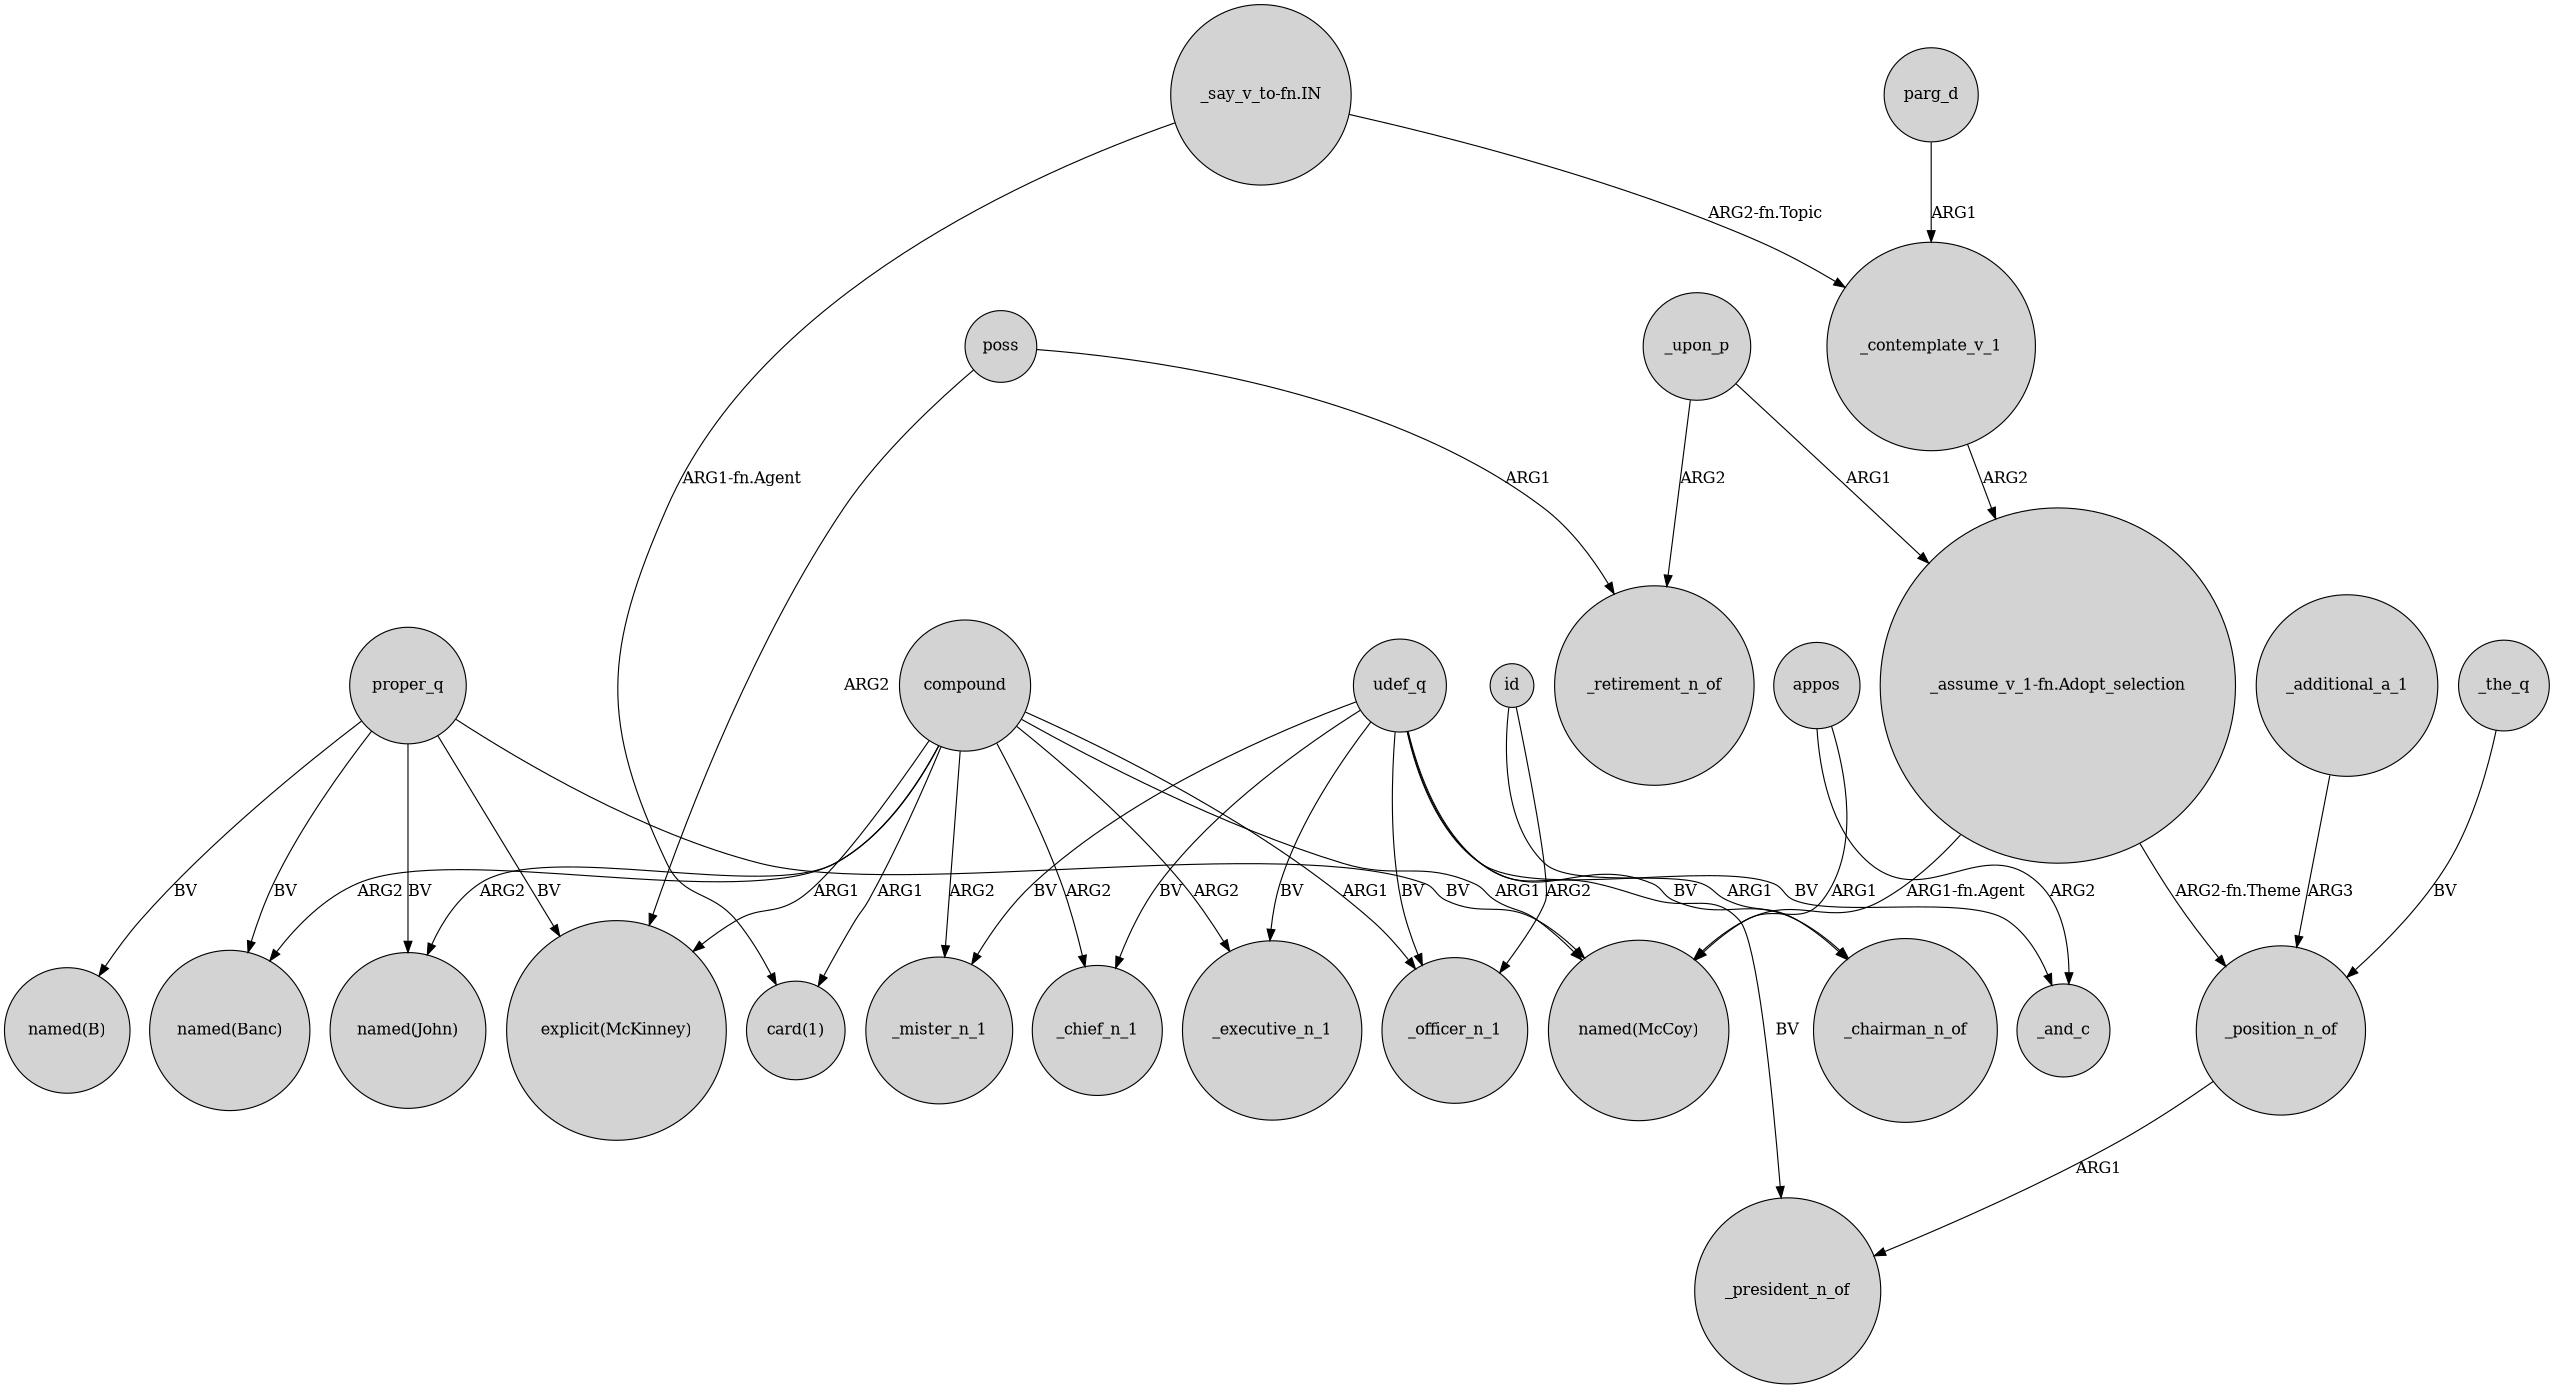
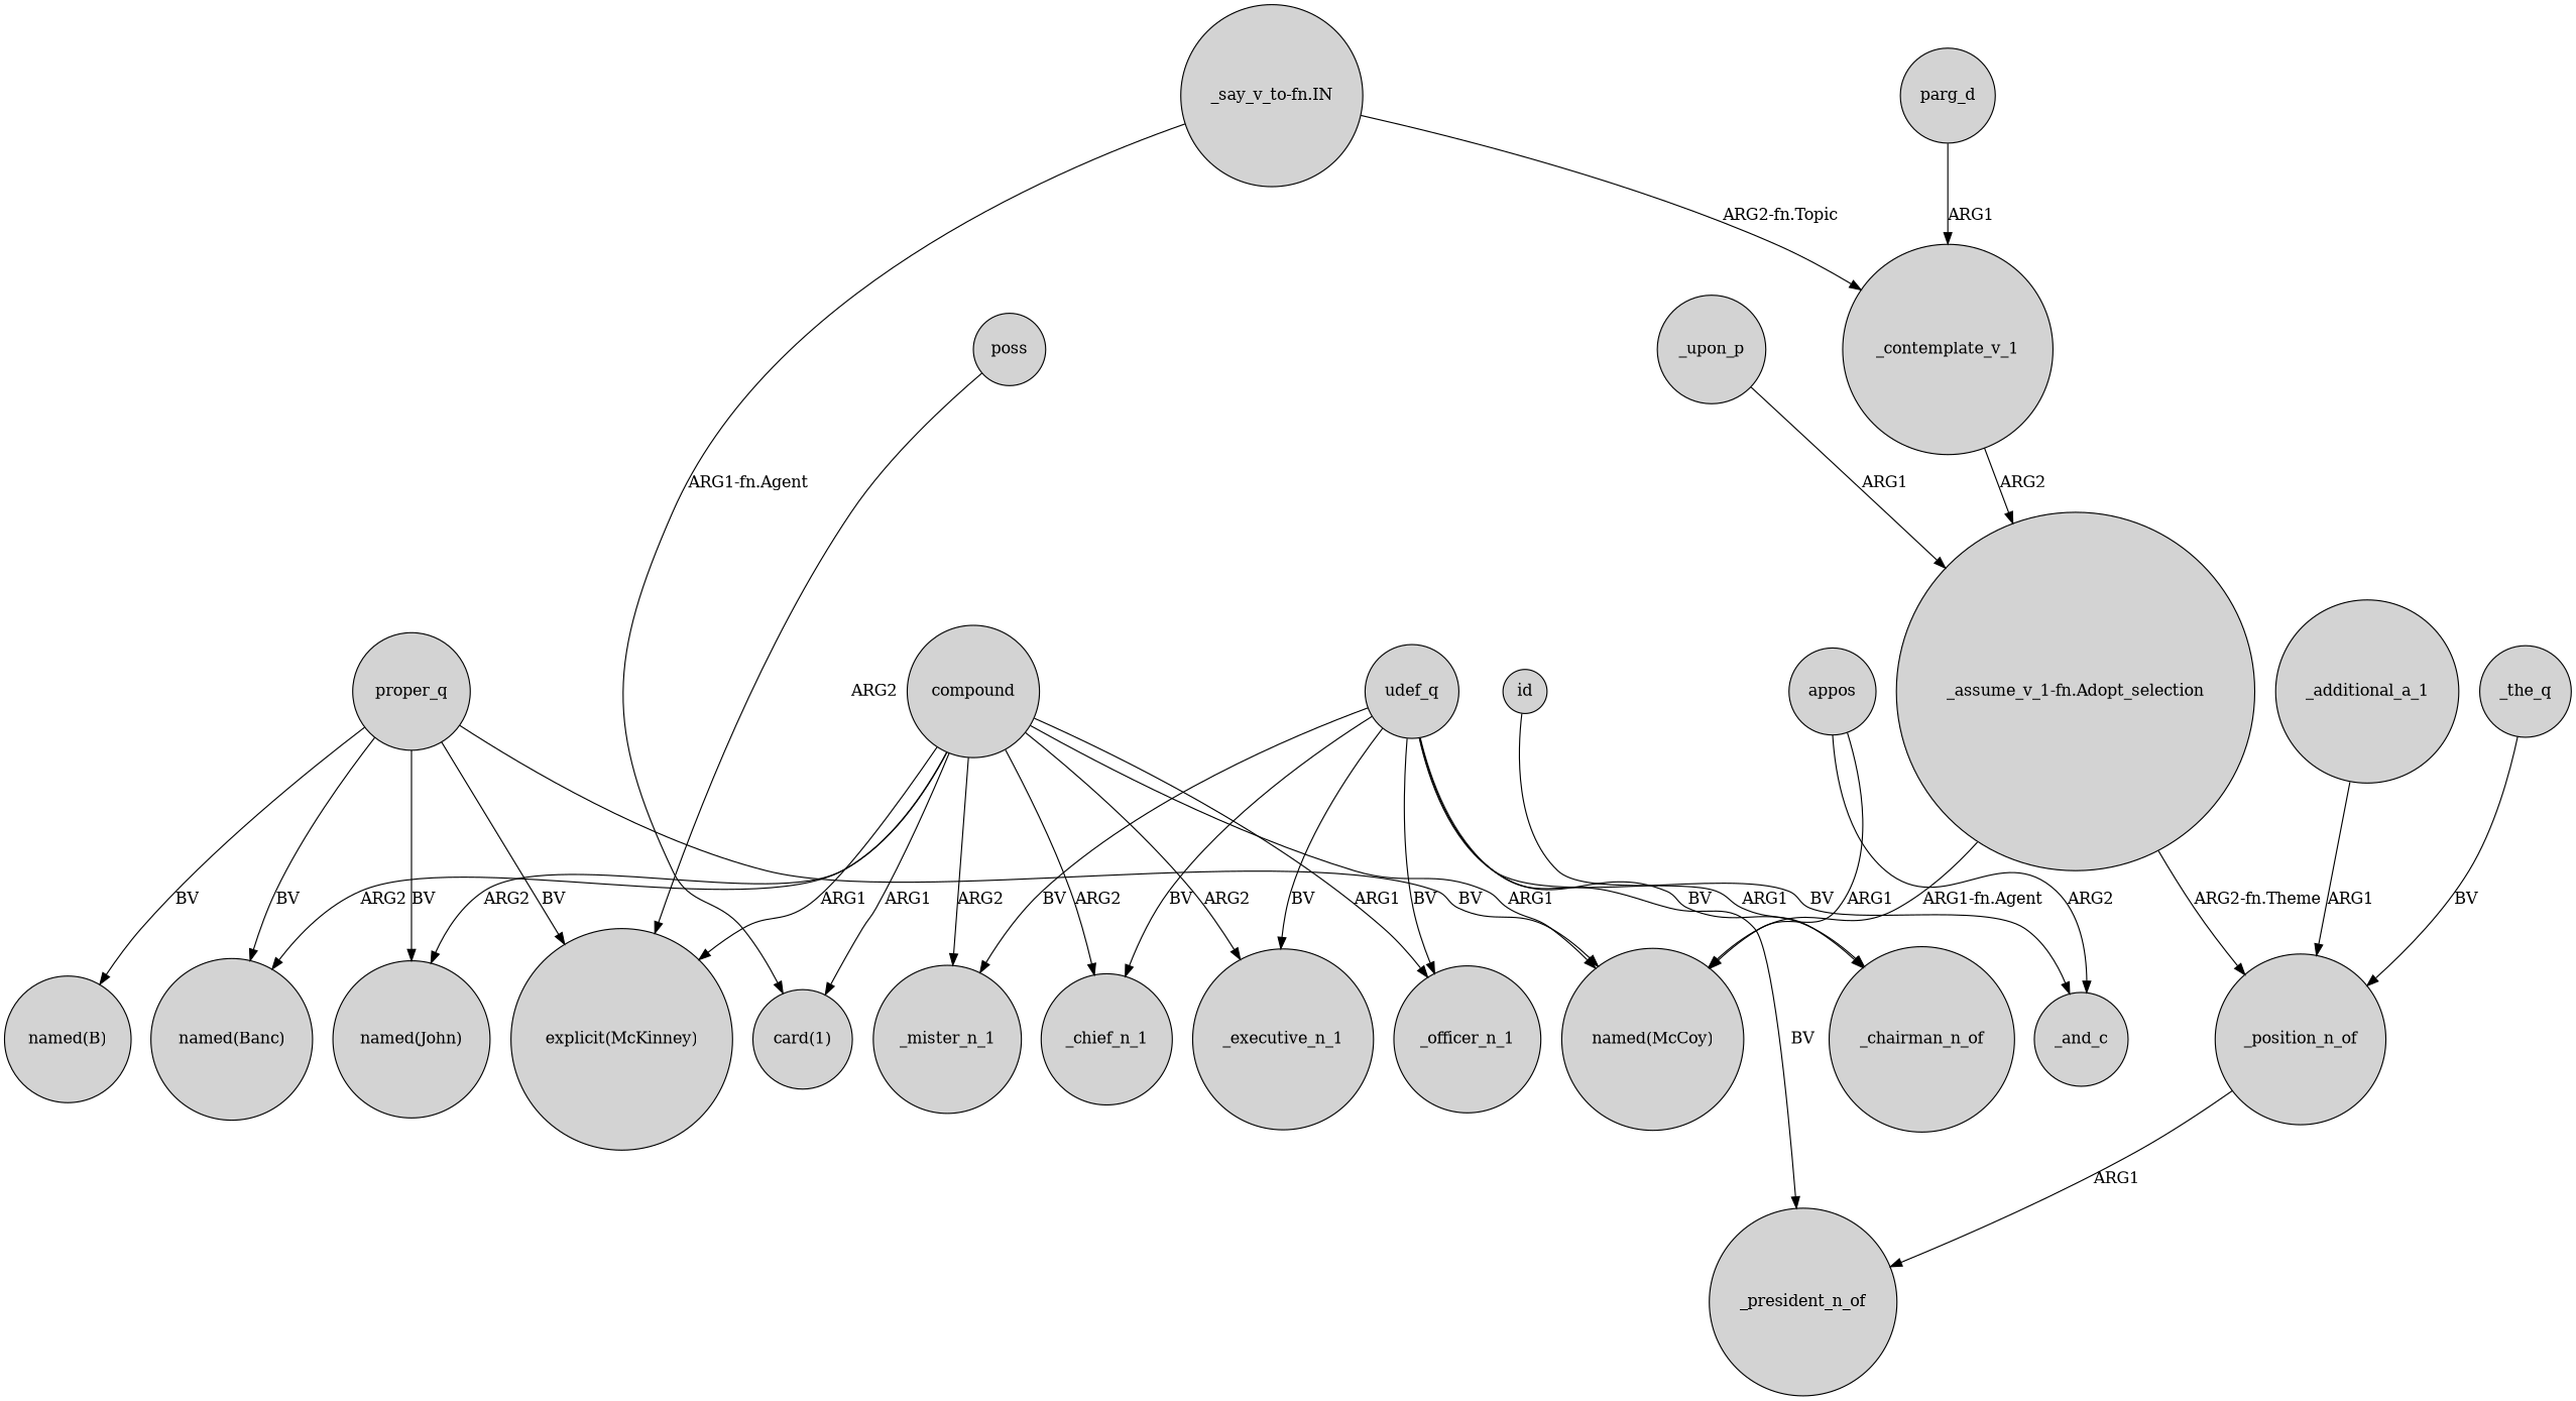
  digraph {
    node [shape=circle style=filled]
    compound
    "named(John)"
    "named(Banc)"
    "named(McCoy)"
    _executive_n_1
    "card(1)"
    _mister_n_1
    n8 [label="explicit(McKinney)"]
    _chief_n_1
    _officer_n_1
    proper_q
    "named(B)"
    udef_q
    _chairman_n_of
    _and_c
    _president_n_of
    _upon_p
    "_assume_v_1-fn.Adopt_selection"
-   _retirement_n_of
    _position_n_of
    "_say_v_to-fn.IN"
    _contemplate_v_1
    parg_d
    _the_q
    poss
    _additional_a_1
    appos
    id
    compound -> "named(John)" [label=ARG2]
    compound -> "named(Banc)" [label=ARG2]
    compound -> "named(McCoy)" [label=ARG1]
    compound -> _executive_n_1 [label=ARG2]
    compound -> "card(1)" [label=ARG1]
    compound -> _mister_n_1 [label=ARG2]
    compound -> n8 [label=ARG1]
    compound -> _chief_n_1 [label=ARG2]
    compound -> _officer_n_1 [label=ARG1]
    proper_q -> "named(John)" [label=BV]
    proper_q -> "named(Banc)" [label=BV]
    proper_q -> "named(McCoy)" [label=BV]
    proper_q -> n8 [label=BV]
    proper_q -> "named(B)" [label=BV]
    udef_q -> _executive_n_1 [label=BV]
    udef_q -> _mister_n_1 [label=BV]
    udef_q -> _chief_n_1 [label=BV]
    udef_q -> _officer_n_1 [label=BV]
    udef_q -> _chairman_n_of [label=BV]
    udef_q -> _and_c [label=BV]
    udef_q -> _president_n_of [label=BV]
    _upon_p -> "_assume_v_1-fn.Adopt_selection" [label=ARG1]
-   _upon_p -> _retirement_n_of [label=ARG2]
    "_assume_v_1-fn.Adopt_selection" -> "named(McCoy)" [label="ARG1-fn.Agent"]
    "_assume_v_1-fn.Adopt_selection" -> _position_n_of [label="ARG2-fn.Theme"]
    _position_n_of -> _president_n_of [label=ARG1]
    "_say_v_to-fn.IN" -> "card(1)" [label="ARG1-fn.Agent"]
    "_say_v_to-fn.IN" -> _contemplate_v_1 [label="ARG2-fn.Topic"]
    _contemplate_v_1 -> "_assume_v_1-fn.Adopt_selection" [label=ARG2]
    parg_d -> _contemplate_v_1 [label=ARG1]
    _the_q -> _position_n_of [label=BV]
    poss -> n8 [label=ARG2]
-   poss -> _retirement_n_of [label=ARG1]
-   _additional_a_1 -> _position_n_of [label=ARG3]
+   _additional_a_1 -> _position_n_of [label=ARG1]
    appos -> "named(McCoy)" [label=ARG1]
    appos -> _and_c [label=ARG2]
-   id -> _officer_n_1 [label=ARG2]
    id -> _chairman_n_of [label=ARG1]
  }
